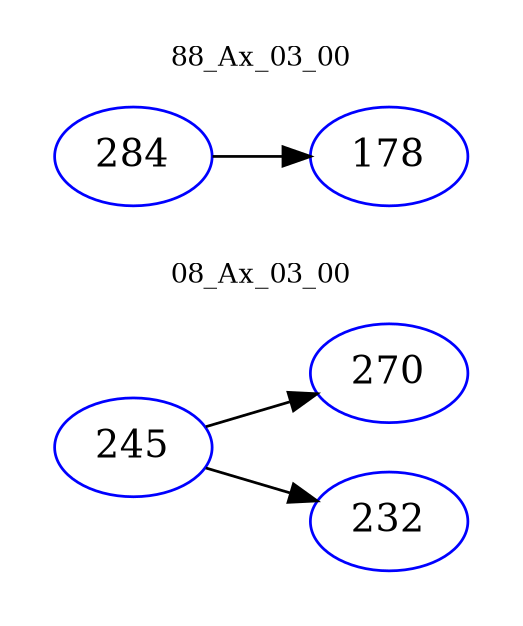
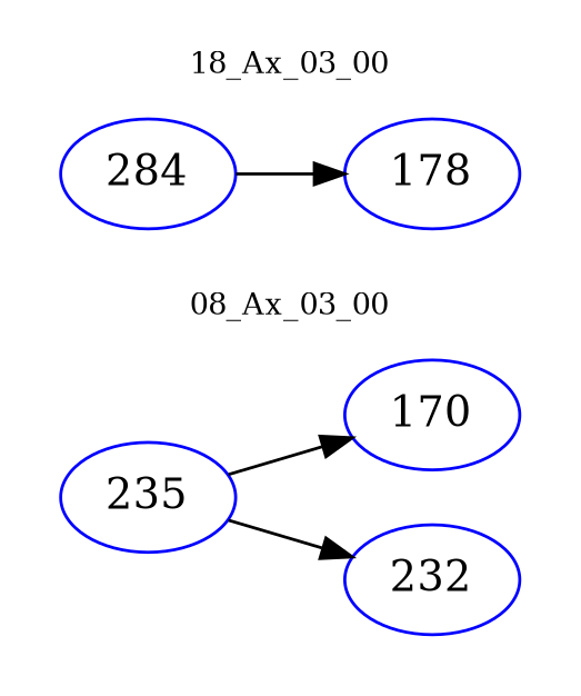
  digraph {
    fontname="DejaVu Serif"
    rankdir=LR
    node [color=blue fontname="DejaVu Serif"]
    edge [color=black fontname="DejaVu Serif"]
-   n1 [label=245]
+   n1 [label=235]
    n2 [label=232]
-   n3 [label=270]
+   n3 [label=170]
    n4 [label=284]
    n5 [label=178]
    subgraph cluster_1 {
      color=white
      fontsize=10
      label="08_Ax_03_00"
      n1
      n2
      n3
    }
    subgraph cluster_2 {
      color=white
      fontsize=10
-     label="88_Ax_03_00"
+     label="18_Ax_03_00"
      n4
      n5
    }
    n1 -> n2
    n1 -> n3
    n4 -> n5
  }
